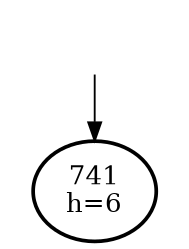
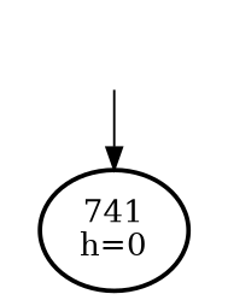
  digraph {
    Dummy [style=invis]
-   n2 [label="741\nh=6" penwidth=2]
+   n2 [label="741\nh=0" penwidth=2]
    Dummy -> n2
  }
